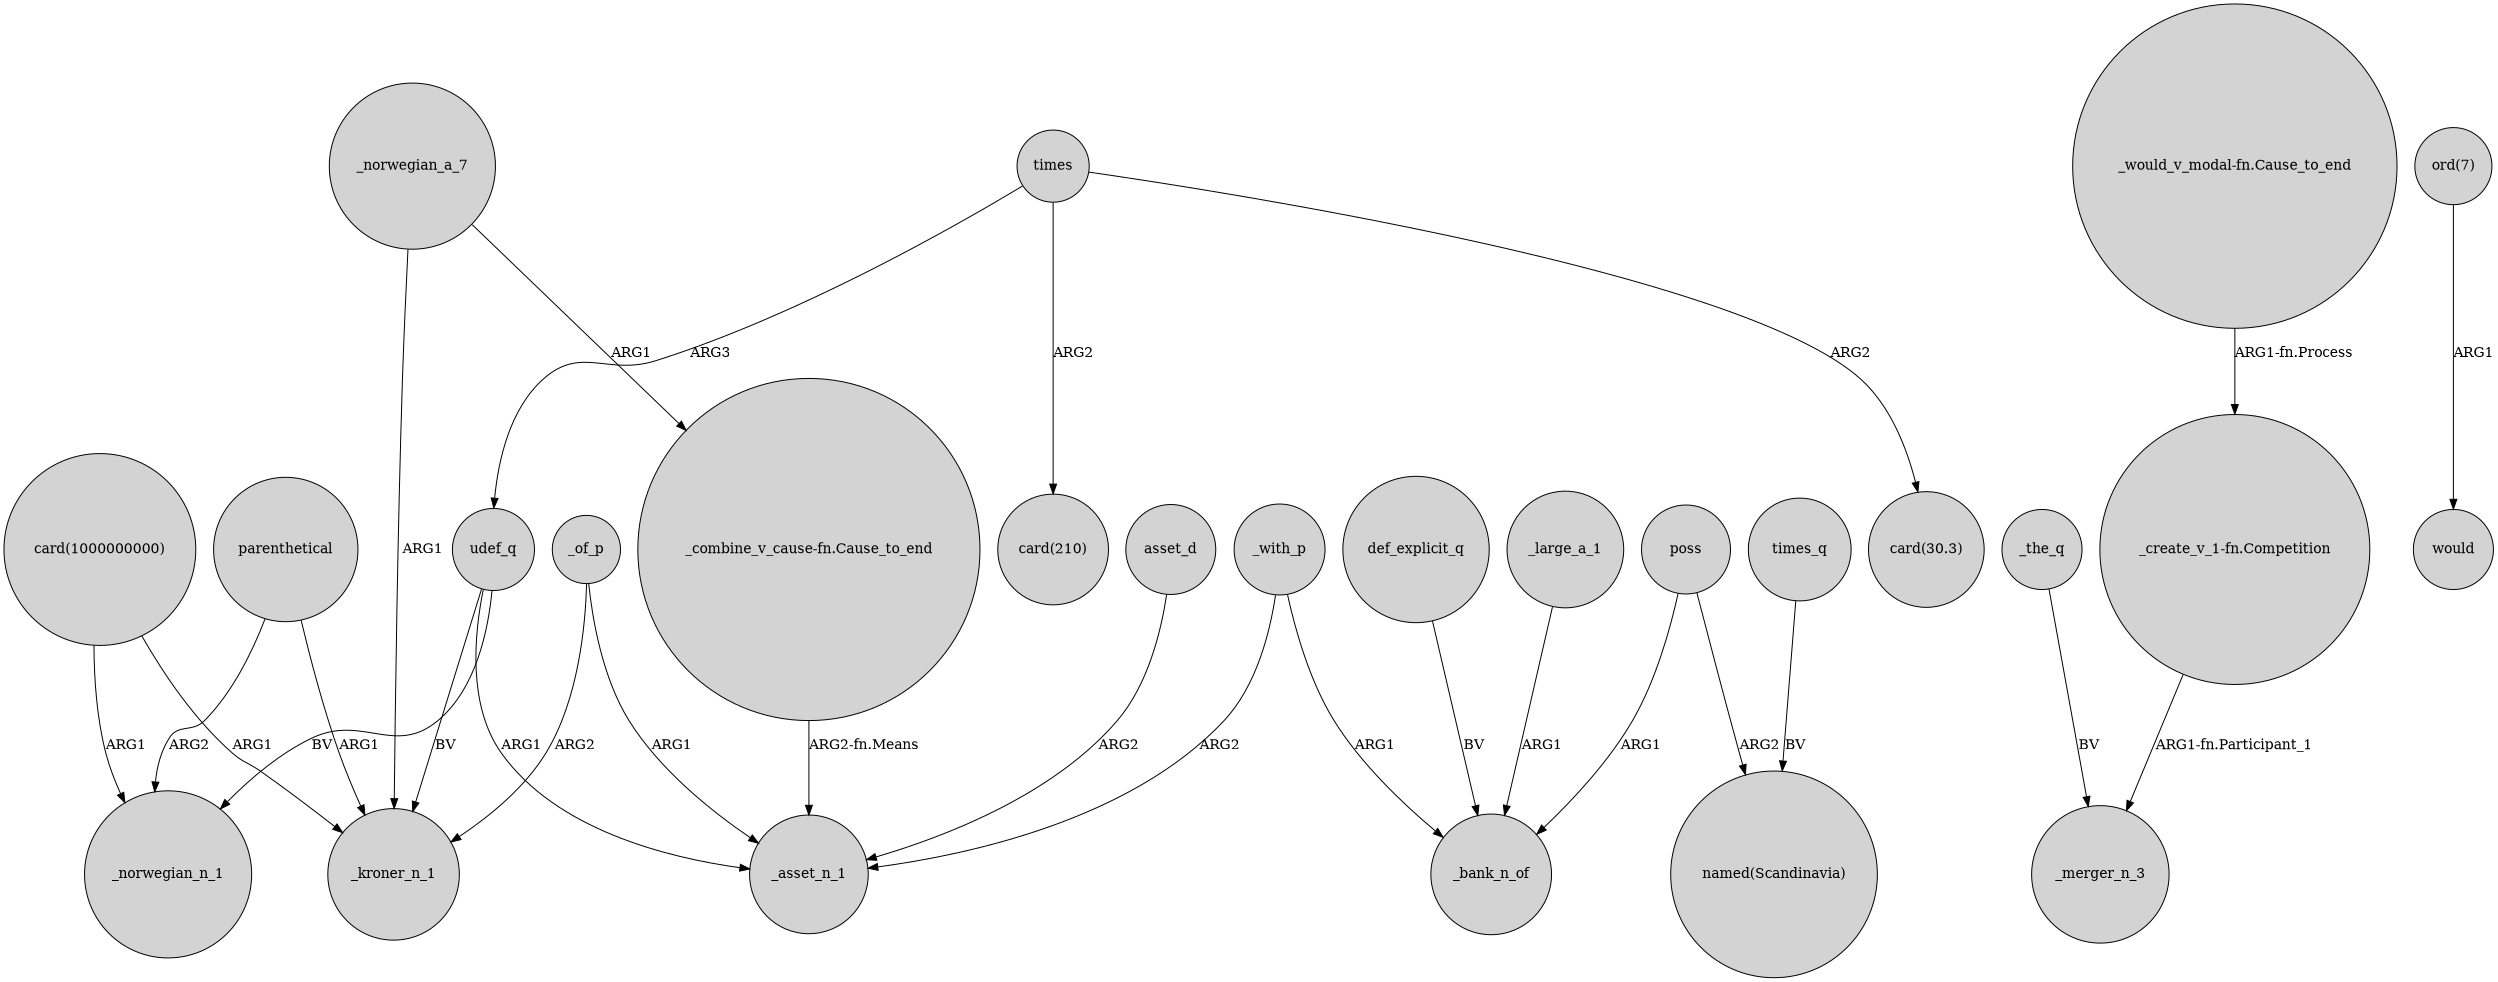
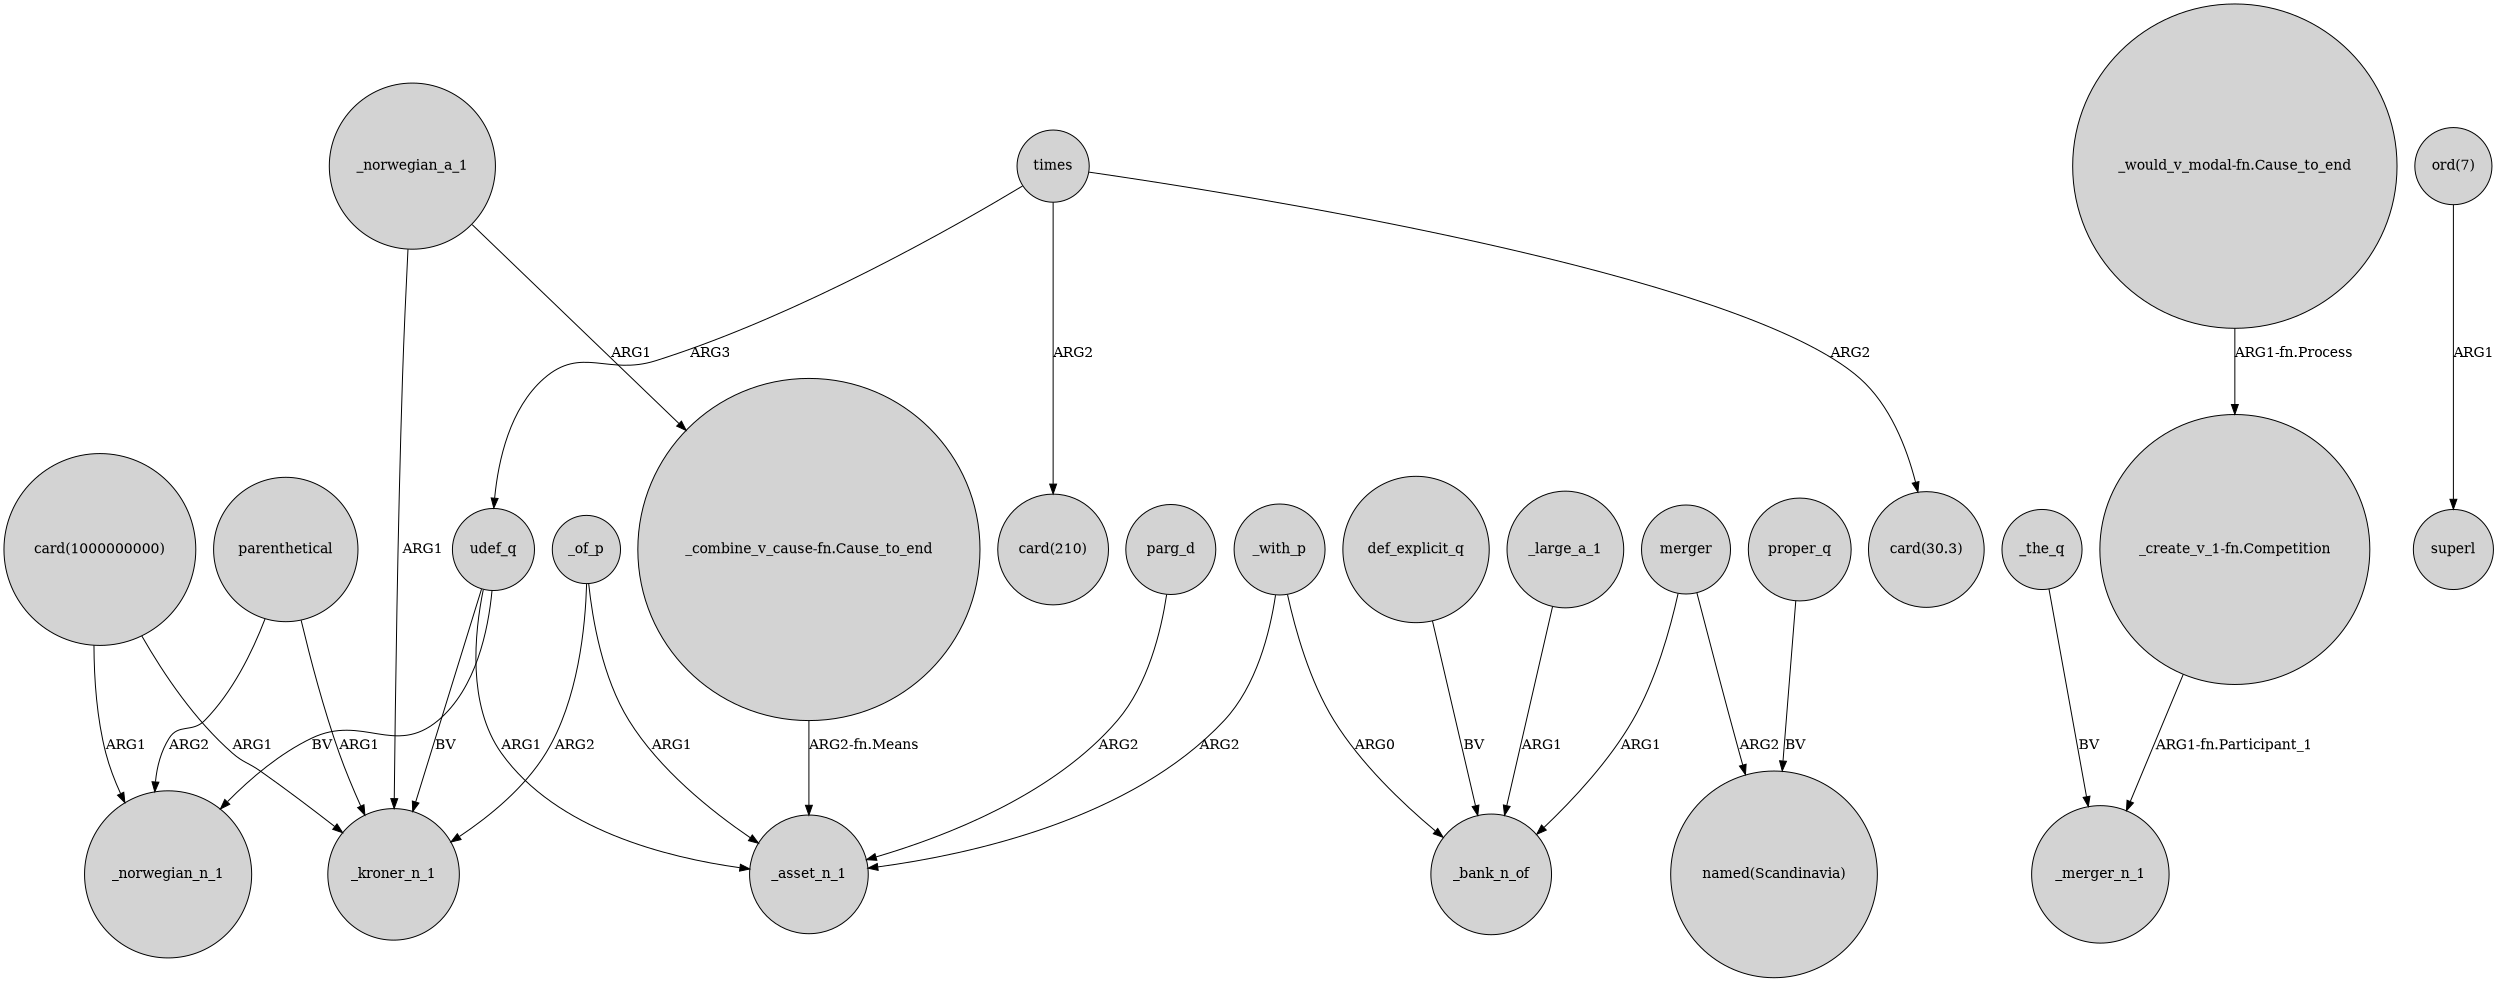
  digraph {
    node [shape=circle style=filled]
    n1 [label=_norwegian_n_1]
    "card(1000000000)"
    _kroner_n_1
-   parg_d [label=asset_d]
+   parg_d
    _asset_n_1
    "_combine_v_cause-fn.Cause_to_end"
    _large_a_1
    _bank_n_of
    times
    "card(210)"
    "card(30.3)"
    udef_q
    _the_q
-   _merger_n_1 [label=_merger_n_3]
+   _merger_n_1
    def_explicit_q
    _of_p
    "_create_v_1-fn.Competition"
    "ord(7)"
-   superl [label=would]
-   _norwegian_a_1 [label=_norwegian_a_7]
+   superl
+   _norwegian_a_1
    _with_p
    "_would_v_modal-fn.Cause_to_end"
-   poss
+   poss [label=merger]
    "named(Scandinavia)"
    parenthetical
-   proper_q [label=times_q]
+   proper_q
    "card(1000000000)" -> n1 [label=ARG1]
    "card(1000000000)" -> _kroner_n_1 [label=ARG1]
    parg_d -> _asset_n_1 [label=ARG2]
    "_combine_v_cause-fn.Cause_to_end" -> _asset_n_1 [label="ARG2-fn.Means"]
    _large_a_1 -> _bank_n_of [label=ARG1]
    times -> "card(210)" [label=ARG2]
    times -> "card(30.3)" [label=ARG2]
    times -> udef_q [label=ARG3]
    udef_q -> n1 [label=BV]
    udef_q -> _kroner_n_1 [label=BV]
    udef_q -> _asset_n_1 [label=ARG1]
    _the_q -> _merger_n_1 [label=BV]
    def_explicit_q -> _bank_n_of [label=BV]
    _of_p -> _kroner_n_1 [label=ARG2]
    _of_p -> _asset_n_1 [label=ARG1]
    "_create_v_1-fn.Competition" -> _merger_n_1 [label="ARG1-fn.Participant_1"]
    "ord(7)" -> superl [label=ARG1]
    _norwegian_a_1 -> _kroner_n_1 [label=ARG1]
    _norwegian_a_1 -> "_combine_v_cause-fn.Cause_to_end" [label=ARG1]
    _with_p -> _asset_n_1 [label=ARG2]
-   _with_p -> _bank_n_of [label=ARG1]
+   _with_p -> _bank_n_of [label=ARG0]
    "_would_v_modal-fn.Cause_to_end" -> "_create_v_1-fn.Competition" [label="ARG1-fn.Process"]
    poss -> _bank_n_of [label=ARG1]
    poss -> "named(Scandinavia)" [label=ARG2]
    parenthetical -> n1 [label=ARG2]
    parenthetical -> _kroner_n_1 [label=ARG1]
    proper_q -> "named(Scandinavia)" [label=BV]
  }
